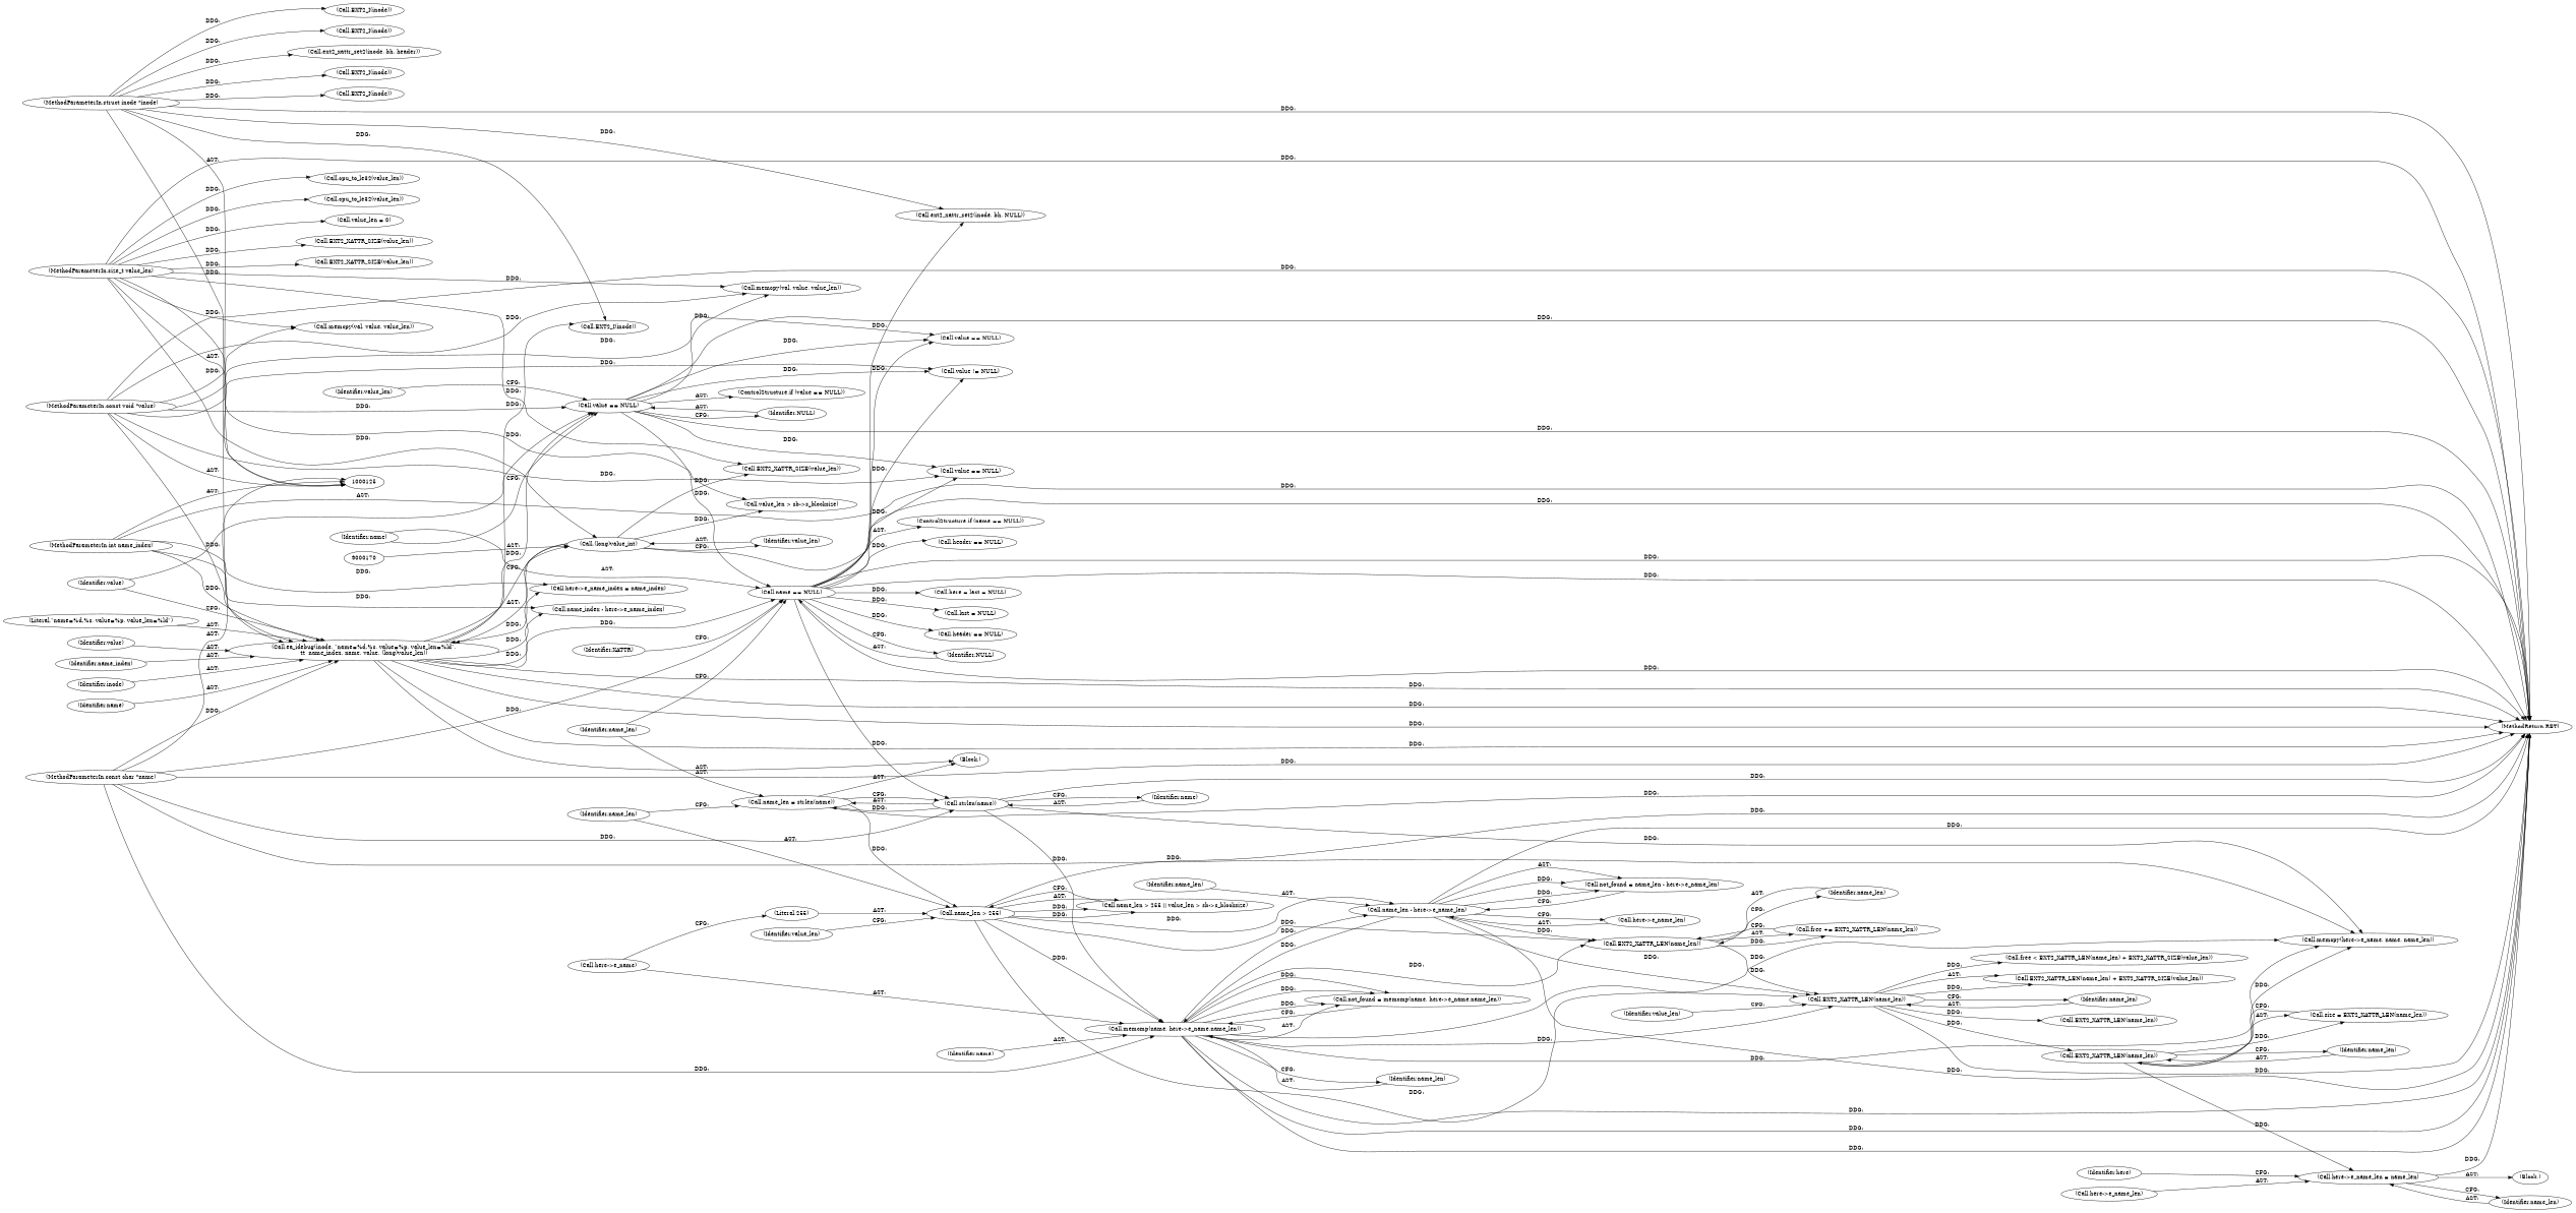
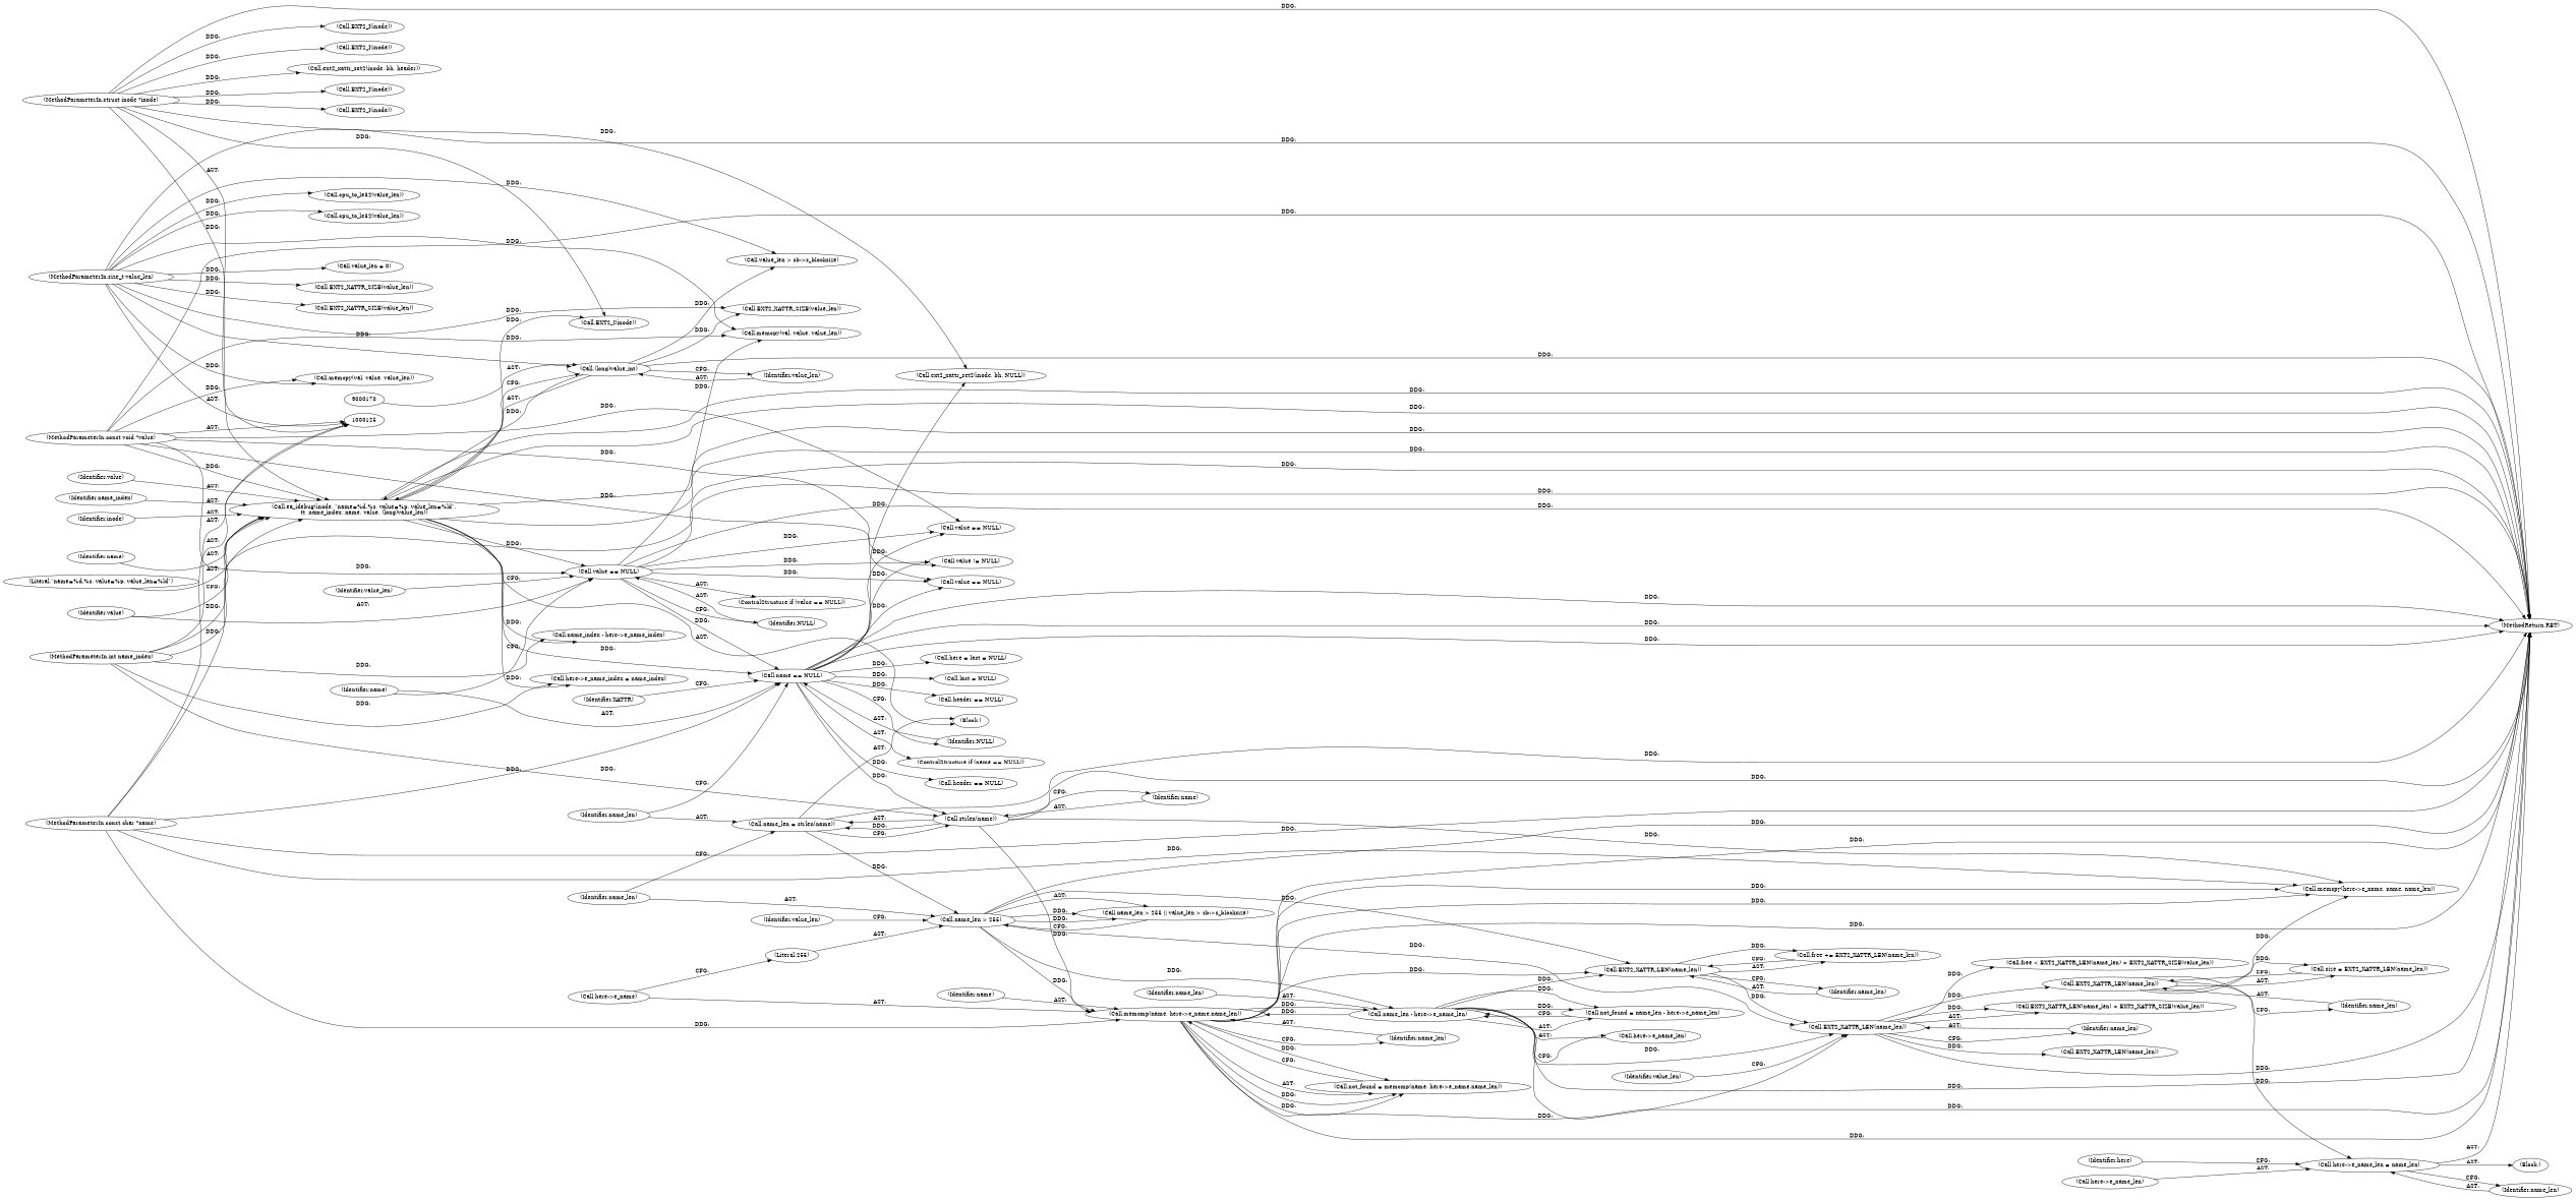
  digraph {
    rankdir=LR
    n1 [label="(Call,here->e_name_len = name_len)"]
    n2 [label="(Identifier,name_len)"]
    n3 [label="(Block,)"]
    n4 [label="(MethodReturn,RET)"]
    n5 [label="(Call,EXT2_XATTR_LEN(name_len))"]
    n6 [label="(Call,size = EXT2_XATTR_LEN(name_len))"]
    n7 [label="(Identifier,name_len)"]
    n8 [label="(Call,memcpy(here->e_name, name, name_len))"]
    n9 [label="(Call,EXT2_XATTR_LEN(name_len))"]
    n10 [label="(Call,EXT2_XATTR_LEN(name_len) + EXT2_XATTR_SIZE(value_len))"]
    n11 [label="(Identifier,name_len)"]
    n12 [label="(Call,EXT2_XATTR_LEN(name_len))"]
    n13 [label="(Call,free < EXT2_XATTR_LEN(name_len) + EXT2_XATTR_SIZE(value_len))"]
    n14 [label="(Call,memcmp(name, here->e_name,name_len))"]
    n15 [label="(Call,name_len - here->e_name_len)"]
    n16 [label="(Call,EXT2_XATTR_LEN(name_len))"]
    n17 [label="(Identifier,name_len)"]
    n18 [label="(Call,not_found = memcmp(name, here->e_name,name_len))"]
    n19 [label="(Call,not_found = name_len - here->e_name_len)"]
    n20 [label="(Call,here->e_name_len)"]
    n21 [label="(Identifier,name_len)"]
    n22 [label="(Call,free += EXT2_XATTR_LEN(name_len))"]
    n23 [label="(Call,strlen(name))"]
    n24 [label="(Call,name_len = strlen(name))"]
    n25 [label="(Identifier,name)"]
    n26 [label="(Block,)"]
    n27 [label="(Call,name_len > 255)"]
    n28 [label="(Call,name == NULL)"]
    n29 [label="(Call,here = last = NULL)"]
    n30 [label="(Call,ext2_xattr_set2(inode, bh, NULL))"]
    n31 [label="(Call,value == NULL)"]
    n32 [label="(Call,last = NULL)"]
    n33 [label="(Call,value != NULL)"]
    n34 [label="(Call,header == NULL)"]
    n35 [label="(Identifier,NULL)"]
    n36 [label="(Call,value == NULL)"]
    n37 [label="(ControlStructure,if (name == NULL))"]
    n38 [label="(Call,header == NULL)"]
    n39 [label="(Call,ea_idebug(inode, \"name=%d.%s, value=%p, value_len=%ld\",\n\t\t  name_index, name, value, (long)value_len))"]
    n40 [label="(Call,(long)value_int)"]
    n41 [label="(Call,value == NULL)"]
    n42 [label="(Call,name_index - here->e_name_index)"]
    n43 [label="(Call,here->e_name_index = name_index)"]
    n44 [label="(Call,EXT2_I(inode))"]
    n45 [label="(Call,EXT2_XATTR_SIZE(value_len))"]
    n46 [label="(Identifier,value_len)"]
    n47 [label="(Call,value_len > sb->s_blocksize)"]
    n48 [label="(Call,memcpy(val, value, value_len))"]
    n49 [label="(ControlStructure,if (value == NULL))"]
    n50 [label="(Identifier,NULL)"]
    n51 [label="(MethodParameterIn,struct inode *inode)"]
    n52 [label="(Call,EXT2_I(inode))"]
    n53 [label="(Call,EXT2_I(inode))"]
    n54 [label="(Call,ext2_xattr_set2(inode, bh, header))"]
    n55 [label="(Call,EXT2_I(inode))"]
    n56 [label="(Call,EXT2_I(inode))"]
    1000125
    n58 [label="(MethodParameterIn,int name_index)"]
    n59 [label="(MethodParameterIn,const char *name)"]
    n60 [label="(MethodParameterIn,const void *value)"]
    n61 [label="(Call,memcpy(val, value, value_len))"]
    n62 [label="(MethodParameterIn,size_t value_len)"]
    n63 [label="(Call,value_len = 0)"]
    n64 [label="(Call,EXT2_XATTR_SIZE(value_len))"]
    n65 [label="(Call,EXT2_XATTR_SIZE(value_len))"]
    n66 [label="(Call,cpu_to_le32(value_len))"]
    n67 [label="(Call,cpu_to_le32(value_len))"]
    n68 [label="(Call,name_len > 255 || value_len > sb->s_blocksize)"]
    n69 [label="(Literal,255)"]
    n70 [label="(Identifier,value)"]
    n71 [label="(Identifier,name_len)"]
    n72 [label="(Identifier,name_len)"]
    n73 [label="(Literal,\"name=%d.%s, value=%p, value_len=%ld\")"]
    n74 [label="(Identifier,value)"]
    n75 [label="(Identifier,value_len)"]
    n76 [label="(Identifier,here)"]
    n77 [label="(Call,here->e_name_len)"]
    n78 [label="(Identifier,name_index)"]
    n79 [label="(Identifier,XATTR)"]
    n80 [label="(Identifier,name_len)"]
    n81 [label="(Identifier,value_len)"]
    n82 [label="(Identifier,name)"]
    n83 [label="(Identifier,name)"]
    n84 [label="(Call,here->e_name)"]
    n85 [label="(Identifier,inode)"]
    n86 [label="(Identifier,value_len)"]
    n87 [label="(Identifier,name)"]
    n88 [label=9000170]
    n1 -> n2 [label="CFG: "]
    n1 -> n3 [label="AST: "]
-   n1 -> n4 [label="DDG: "]
+   n1 -> n4 [label="AST: "]
    n2 -> n1 [label="AST: "]
    n5 -> n1 [label="DDG: "]
    n5 -> n6 [label="AST: "]
    n5 -> n6 [label="DDG: "]
    n5 -> n7 [label="CFG: "]
    n5 -> n8 [label="DDG: "]
    n6 -> n5 [label="CFG: "]
    n7 -> n5 [label="AST: "]
    n9 -> n4 [label="DDG: "]
    n9 -> n5 [label="DDG: "]
    n9 -> n10 [label="AST: "]
    n9 -> n10 [label="DDG: "]
    n9 -> n11 [label="CFG: "]
    n9 -> n12 [label="DDG: "]
    n9 -> n13 [label="DDG: "]
    n11 -> n9 [label="AST: "]
    n14 -> n4 [label="DDG: "]
    n14 -> n4 [label="DDG: "]
    n14 -> n4 [label="DDG: "]
    n14 -> n8 [label="DDG: "]
    n14 -> n8 [label="DDG: "]
    n14 -> n9 [label="DDG: "]
    n14 -> n15 [label="DDG: "]
    n14 -> n16 [label="DDG: "]
    n14 -> n17 [label="CFG: "]
    n14 -> n18 [label="AST: "]
    n14 -> n18 [label="DDG: "]
    n14 -> n18 [label="DDG: "]
    n14 -> n18 [label="DDG: "]
    n15 -> n4 [label="DDG: "]
    n15 -> n4 [label="DDG: "]
    n15 -> n9 [label="DDG: "]
    n15 -> n14 [label="DDG: "]
    n15 -> n16 [label="DDG: "]
    n15 -> n19 [label="AST: "]
    n15 -> n19 [label="DDG: "]
    n15 -> n19 [label="DDG: "]
    n15 -> n20 [label="CFG: "]
    n16 -> n9 [label="DDG: "]
    n16 -> n21 [label="CFG: "]
    n16 -> n22 [label="AST: "]
    n16 -> n22 [label="DDG: "]
    n17 -> n14 [label="AST: "]
    n18 -> n14 [label="CFG: "]
    n19 -> n15 [label="CFG: "]
    n20 -> n15 [label="AST: "]
    n21 -> n16 [label="AST: "]
    n22 -> n16 [label="CFG: "]
    n23 -> n4 [label="DDG: "]
    n23 -> n8 [label="DDG: "]
    n23 -> n14 [label="DDG: "]
    n23 -> n24 [label="AST: "]
    n23 -> n24 [label="DDG: "]
    n23 -> n25 [label="CFG: "]
    n24 -> n4 [label="DDG: "]
    n24 -> n23 [label="CFG: "]
    n24 -> n26 [label="AST: "]
    n24 -> n27 [label="DDG: "]
    n25 -> n23 [label="AST: "]
    n27 -> n4 [label="DDG: "]
    n27 -> n9 [label="DDG: "]
    n27 -> n14 [label="DDG: "]
    n27 -> n15 [label="DDG: "]
    n27 -> n16 [label="DDG: "]
    n27 -> n68 [label="AST: "]
    n27 -> n68 [label="DDG: "]
    n27 -> n68 [label="DDG: "]
    n28 -> n4 [label="DDG: "]
    n28 -> n4 [label="DDG: "]
    n28 -> n4 [label="DDG: "]
    n28 -> n23 [label="DDG: "]
    n28 -> n29 [label="DDG: "]
    n28 -> n30 [label="DDG: "]
    n28 -> n31 [label="DDG: "]
    n28 -> n32 [label="DDG: "]
    n28 -> n33 [label="DDG: "]
    n28 -> n34 [label="DDG: "]
    n28 -> n35 [label="CFG: "]
    n28 -> n36 [label="DDG: "]
    n28 -> n37 [label="AST: "]
    n28 -> n38 [label="DDG: "]
    n35 -> n28 [label="AST: "]
    n39 -> n4 [label="DDG: "]
    n39 -> n4 [label="DDG: "]
    n39 -> n4 [label="DDG: "]
    n39 -> n4 [label="DDG: "]
    n39 -> n26 [label="AST: "]
    n39 -> n28 [label="DDG: "]
    n39 -> n40 [label="CFG: "]
    n39 -> n41 [label="DDG: "]
    n39 -> n42 [label="DDG: "]
    n39 -> n43 [label="DDG: "]
    n39 -> n44 [label="DDG: "]
    n40 -> n4 [label="DDG: "]
    n40 -> n39 [label="AST: "]
    n40 -> n39 [label="DDG: "]
    n40 -> n45 [label="DDG: "]
    n40 -> n46 [label="CFG: "]
    n40 -> n47 [label="DDG: "]
    n41 -> n4 [label="DDG: "]
    n41 -> n4 [label="DDG: "]
    n41 -> n28 [label="DDG: "]
    n41 -> n31 [label="DDG: "]
    n41 -> n33 [label="DDG: "]
    n41 -> n36 [label="DDG: "]
    n41 -> n48 [label="DDG: "]
    n41 -> n49 [label="AST: "]
    n41 -> n50 [label="CFG: "]
    n46 -> n40 [label="AST: "]
    n50 -> n41 [label="AST: "]
    n51 -> n4 [label="DDG: "]
    n51 -> n30 [label="DDG: "]
    n51 -> n39 [label="DDG: "]
    n51 -> n44 [label="DDG: "]
    n51 -> n52 [label="DDG: "]
    n51 -> n53 [label="DDG: "]
    n51 -> n54 [label="DDG: "]
    n51 -> n55 [label="DDG: "]
    n51 -> n56 [label="DDG: "]
    n51 -> 1000125 [label="AST: "]
    n58 -> n4 [label="DDG: "]
    n58 -> n39 [label="DDG: "]
    n58 -> n42 [label="DDG: "]
    n58 -> n43 [label="DDG: "]
    n58 -> 1000125 [label="AST: "]
    n59 -> n4 [label="DDG: "]
    n59 -> n8 [label="DDG: "]
    n59 -> n14 [label="DDG: "]
-   n59 -> n23 [label="DDG: "]
+   n58 -> n23 [label="DDG: "]
    n59 -> n28 [label="DDG: "]
    n59 -> n39 [label="DDG: "]
    n59 -> 1000125 [label="AST: "]
    n60 -> n4 [label="DDG: "]
    n60 -> n31 [label="DDG: "]
    n60 -> n33 [label="DDG: "]
    n60 -> n36 [label="DDG: "]
    n60 -> n39 [label="DDG: "]
    n60 -> n41 [label="DDG: "]
    n60 -> n48 [label="DDG: "]
    n60 -> 1000125 [label="AST: "]
    n60 -> n61 [label="DDG: "]
    n62 -> n4 [label="DDG: "]
    n62 -> n40 [label="DDG: "]
    n62 -> n45 [label="DDG: "]
    n62 -> n47 [label="DDG: "]
    n62 -> n48 [label="DDG: "]
    n62 -> 1000125 [label="AST: "]
    n62 -> n61 [label="DDG: "]
    n62 -> n63 [label="DDG: "]
    n62 -> n64 [label="DDG: "]
    n62 -> n65 [label="DDG: "]
    n62 -> n66 [label="DDG: "]
    n62 -> n67 [label="DDG: "]
    n68 -> n27 [label="CFG: "]
    n69 -> n27 [label="AST: "]
    n70 -> n39 [label="CFG: "]
    n70 -> n41 [label="AST: "]
    n71 -> n24 [label="AST: "]
    n71 -> n28 [label="CFG: "]
    n72 -> n15 [label="AST: "]
    n73 -> n39 [label="AST: "]
    n74 -> n39 [label="AST: "]
    n75 -> n27 [label="CFG: "]
    n76 -> n1 [label="CFG: "]
    n77 -> n1 [label="AST: "]
    n78 -> n39 [label="AST: "]
    n79 -> n28 [label="CFG: "]
    n80 -> n24 [label="CFG: "]
    n80 -> n27 [label="AST: "]
    n81 -> n41 [label="CFG: "]
    n82 -> n14 [label="AST: "]
    n83 -> n28 [label="AST: "]
    n83 -> n41 [label="CFG: "]
    n84 -> n14 [label="AST: "]
    n84 -> n69 [label="CFG: "]
    n85 -> n39 [label="AST: "]
    n86 -> n9 [label="CFG: "]
    n87 -> n39 [label="AST: "]
    n88 -> n40 [label="AST: "]
  }
